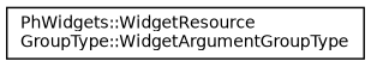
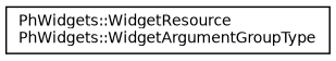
  digraph {
    rankdir=LR
-   n1 [color=black fillcolor=white fontname=Helvetica fontsize=10 height=0.2 label="PhWidgets::WidgetResource\lGroupType::WidgetArgumentGroupType" shape=record style=filled width=0.4]
+   n1 [color=black fillcolor=white fontname=Helvetica fontsize=10 height=0.2 label="PhWidgets::WidgetResource\lPhWidgets::WidgetArgumentGroupType" shape=record style=filled width=0.4]
  }
